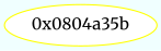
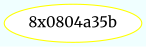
  digraph {
    bgcolor=azure
    fontname=Merriweather
    fontsize=8
    splines=ortho
-   n1 [color=yellow fillcolor=white fontname=Merriweather label="0x0804a35b" style=filled]
+   n1 [color=yellow fillcolor=white fontname=Merriweather label="8x0804a35b" style=filled]
  }
